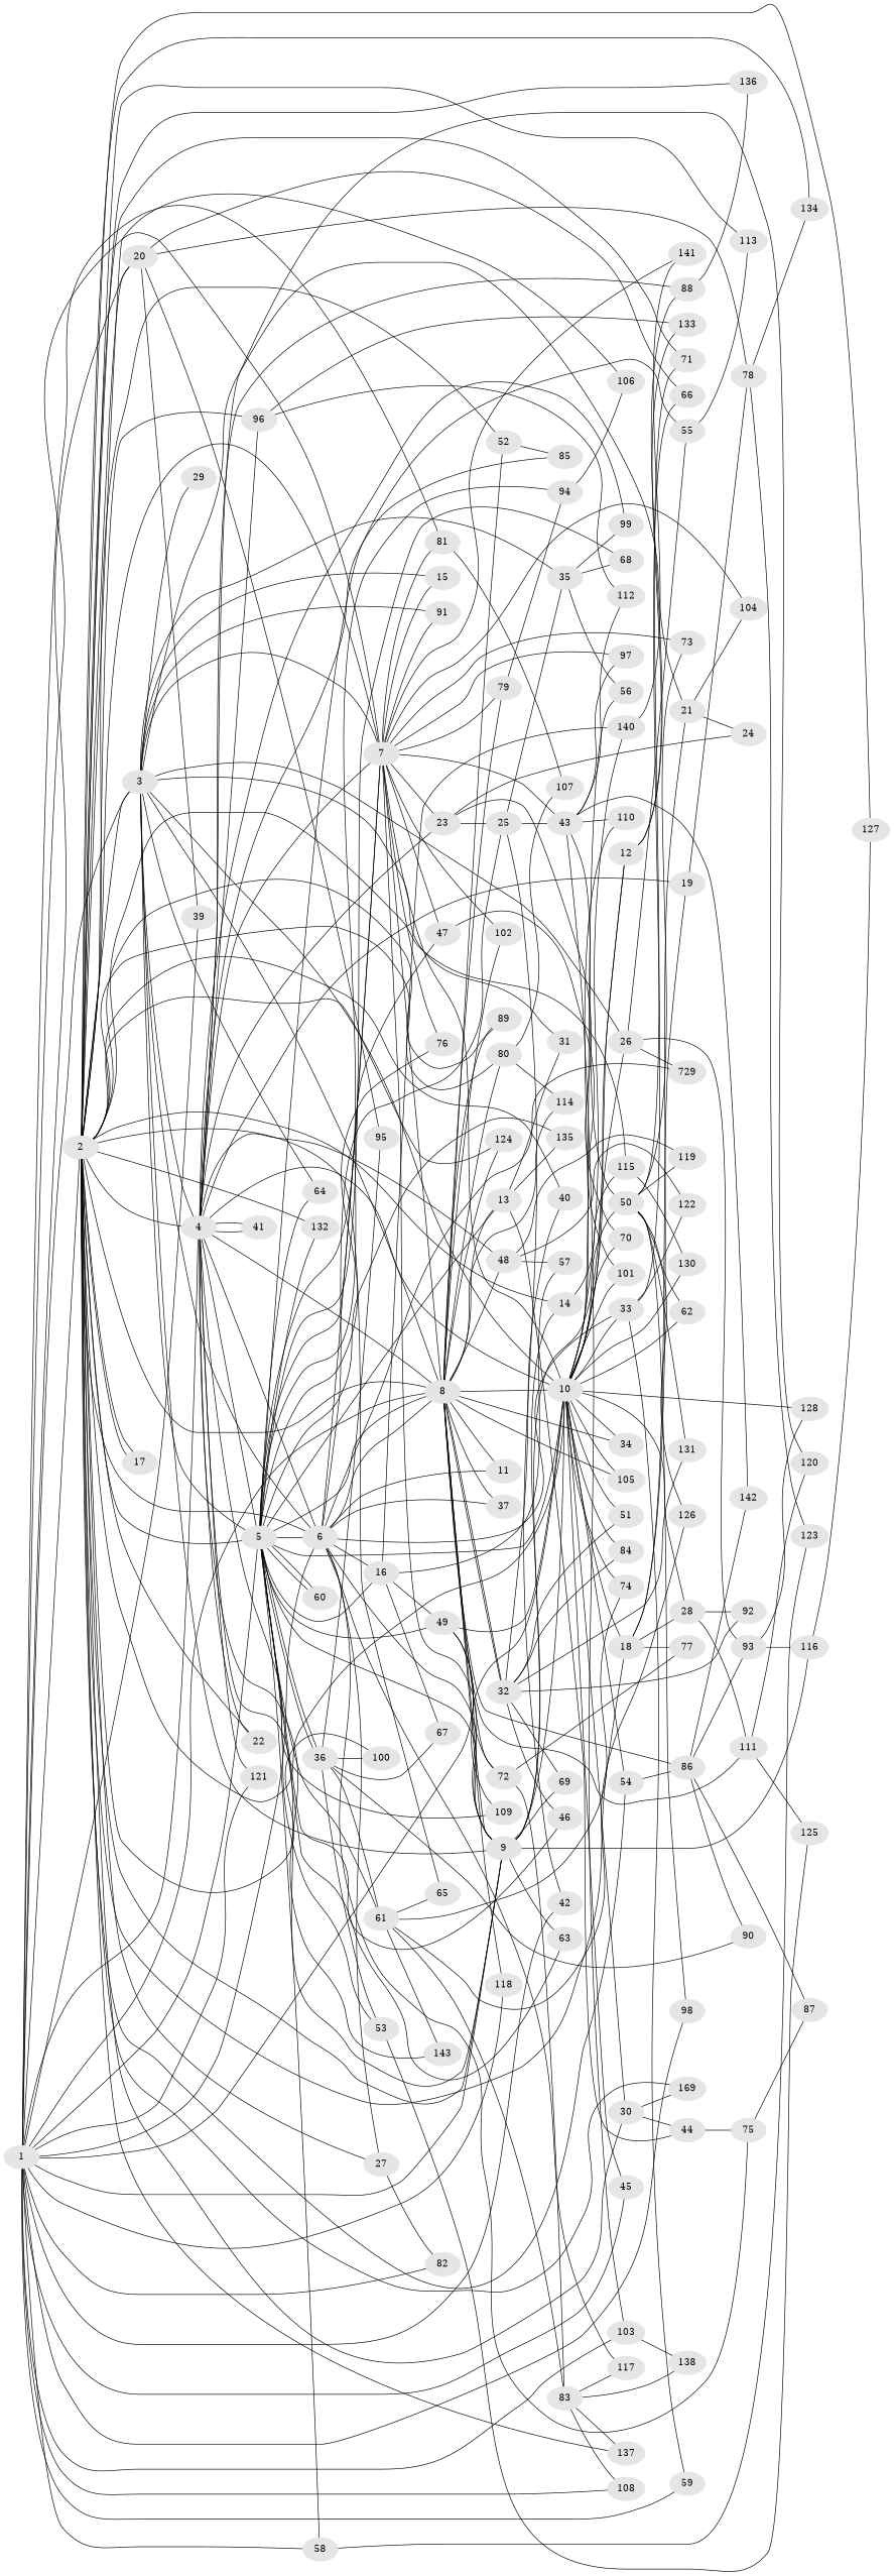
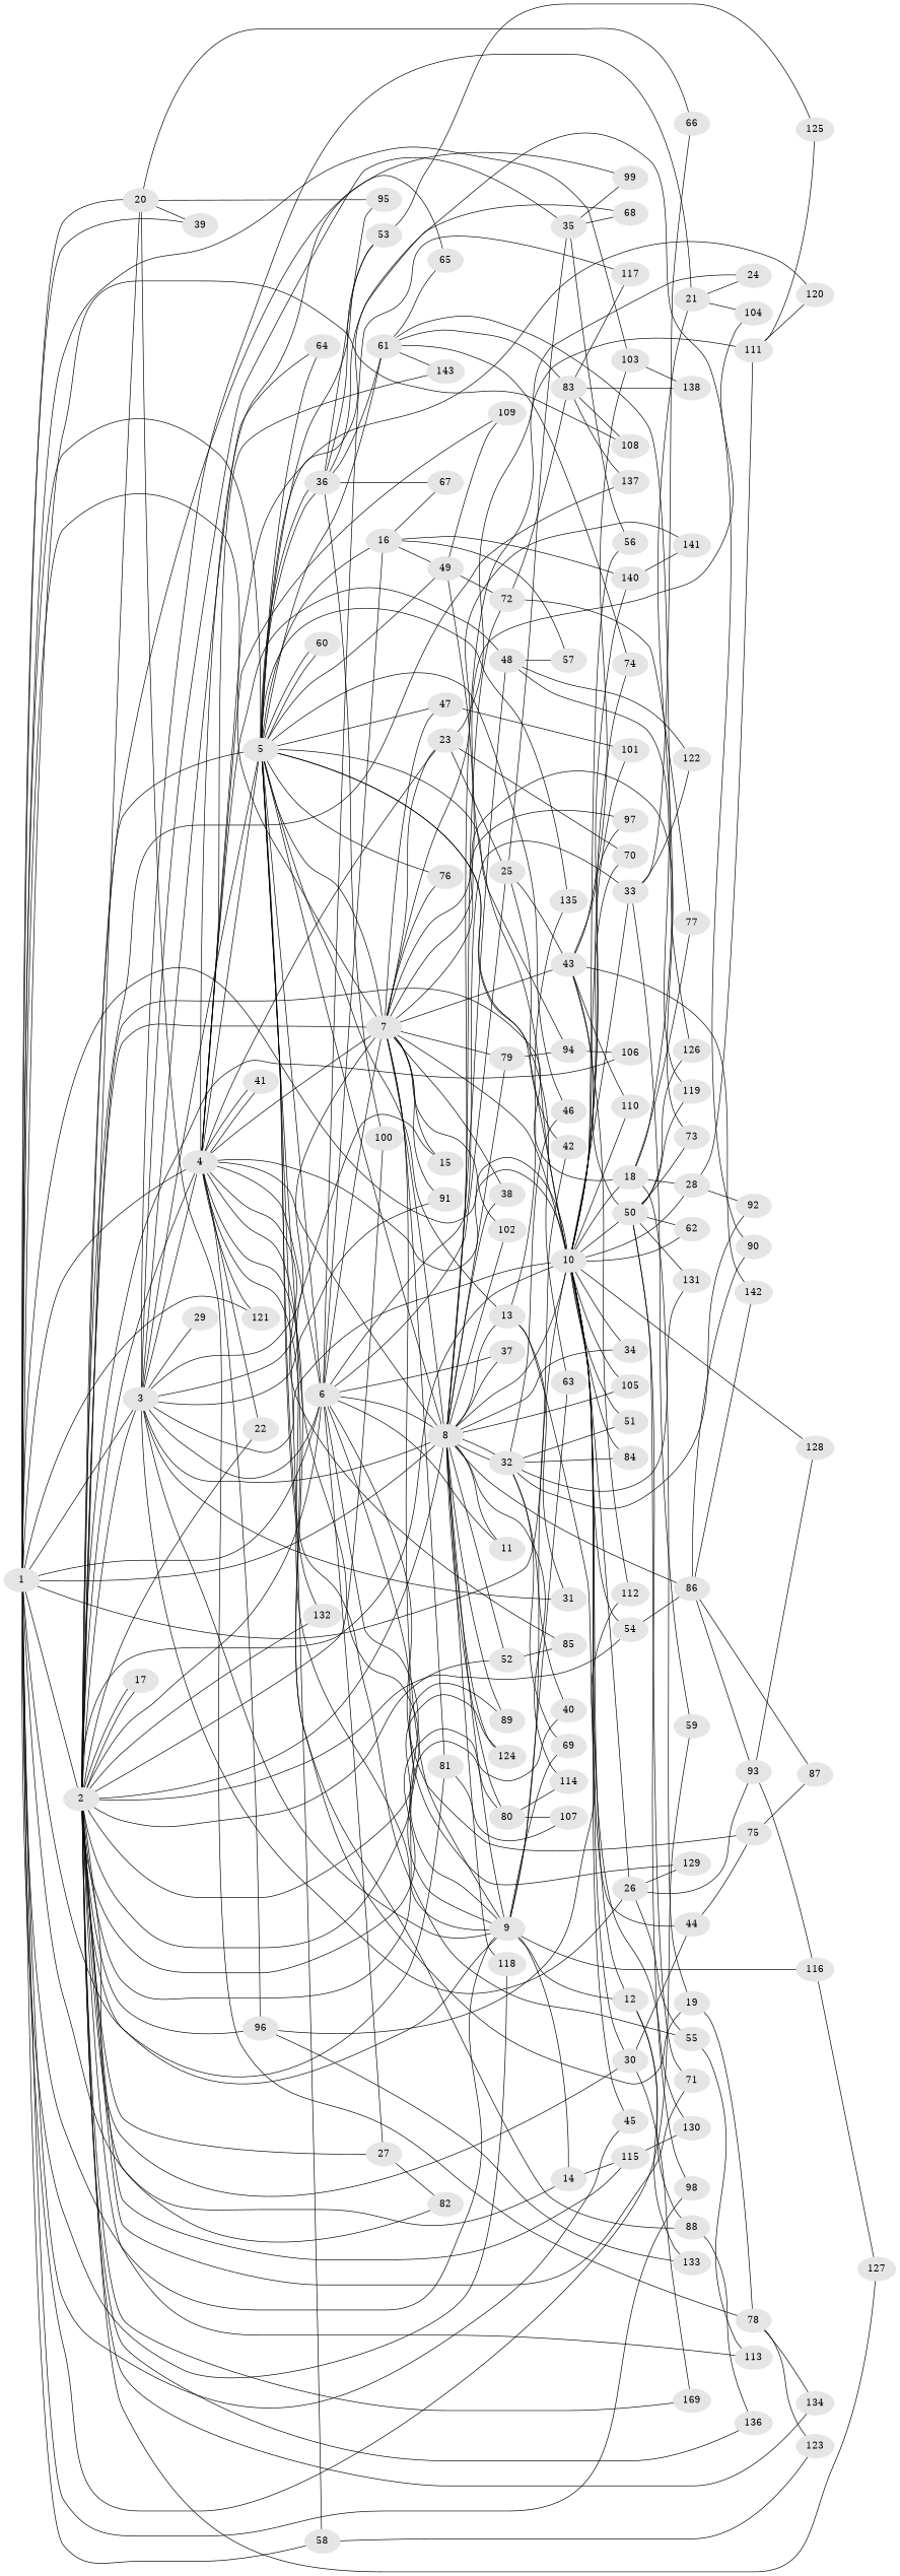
  graph {
    rankdir=LR
    node [color=gray90 style=filled]
    1
    2
    3
    4
    5
    6
    7
    8
    9
    10
    20
    39
    42
    45
    58
    59
    81
    82
    98
    103
    108
    118
    121
    14
    17
    18
    22
    27
    30
    40
    52
    54
    65
    71
    80
    89
    96
    100
    106
    113
    115
    124
    127
    132
    134
    136
    137
    n48 [label=169]
    29
    15
    21
    26
    31
    35
    64
    91
    19
    23
    41
    48
    85
    88
    99
    109
    120
    143
    13
    16
    36
    46
    47
    49
    53
    55
    60
    61
    63
    68
    76
    94
    135
    11
    25
    33
    37
    75
    117
-   129 [label=729]
+   129
+   38
    43
    73
    79
    97
    102
    104
    141
    32
    34
    72
    86
    105
    111
    114
    12
    69
    116
    28
    50
    51
    56
    62
    70
    74
    84
    101
    110
    128
    130
    140
    78
    66
    95
    123
    107
    138
    77
    44
    133
    112
    24
    93
    57
    122
    119
    67
    90
    125
    126
    83
    87
    142
    92
    131
    1 -- 2
    1 -- 3
    1 -- 4
    1 -- 5
    1 -- 6
    1 -- 7
    1 -- 8
    1 -- 9
    1 -- 10
    1 -- 20
    1 -- 39
    1 -- 42
    1 -- 45
    1 -- 58
    1 -- 59
    1 -- 81
    1 -- 82
    1 -- 98
    1 -- 103
    1 -- 108
    1 -- 118
    1 -- 121
    2 -- 3
    2 -- 4
    2 -- 5
    2 -- 6
    2 -- 7
    2 -- 8
    2 -- 9
    2 -- 10
    2 -- 20
    2 -- 14
    2 -- 17
    2 -- 17
    2 -- 18
    2 -- 22
    2 -- 27
    2 -- 30
    2 -- 40
    2 -- 52
    2 -- 54
    2 -- 65
    2 -- 71
    2 -- 80
    2 -- 89
    2 -- 96
    2 -- 100
    2 -- 106
    2 -- 113
    2 -- 115
    2 -- 124
    2 -- 127
    2 -- 132
    2 -- 134
    2 -- 136
    2 -- 137
    2 -- n48
    3 -- 4
    3 -- 5
    3 -- 6
    3 -- 7
    3 -- 8
    3 -- 9
    3 -- 10
    3 -- 29
    3 -- 15
    3 -- 21
    3 -- 26
    3 -- 31
    3 -- 35
    3 -- 64
    3 -- 91
    4 -- 5
    4 -- 6
    4 -- 7
    4 -- 8
    4 -- 9
    4 -- 10
    4 -- 121
    4 -- 22
    4 -- 96
    4 -- 19
    4 -- 23
    4 -- 41
    4 -- 41
    4 -- 48
    4 -- 85
    4 -- 88
    4 -- 99
    4 -- 109
    4 -- 120
    4 -- 143
    5 -- 6
    5 -- 7
    5 -- 8
    5 -- 9
    5 -- 10
    5 -- 58
    5 -- 132
    5 -- 64
    5 -- 13
    5 -- 16
    5 -- 36
    5 -- 36
    5 -- 46
    5 -- 47
    5 -- 49
    5 -- 53
    5 -- 55
    5 -- 60
    5 -- 60
    5 -- 61
    5 -- 63
    5 -- 68
    5 -- 76
    5 -- 94
    5 -- 135
    6 -- 7
    6 -- 8
    6 -- 9
    6 -- 27
    6 -- 16
    6 -- 11
    6 -- 25
    6 -- 33
    6 -- 37
    6 -- 75
    6 -- 117
    6 -- 129
    7 -- 8
    7 -- 9
    7 -- 10
    7 -- 81
    7 -- 15
    7 -- 91
    7 -- 23
    7 -- 47
    7 -- 76
+   7 -- 38
    7 -- 43
    7 -- 73
    7 -- 79
    7 -- 97
    7 -- 102
    7 -- 104
    7 -- 141
    8 -- 9
    8 -- 10
    8 -- 118
    8 -- 52
    8 -- 80
    8 -- 89
    8 -- 124
    8 -- 48
    8 -- 13
    8 -- 11
    8 -- 37
+   8 -- 38
    8 -- 79
    8 -- 102
    8 -- 32
    8 -- 32
    8 -- 34
    8 -- 72
    8 -- 86
    8 -- 105
    8 -- 111
    8 -- 114
    9 -- 10
    9 -- 14
    9 -- 63
    9 -- 12
    9 -- 69
    9 -- 116
    10 -- 45
    10 -- 18
    10 -- 30
    10 -- 54
    10 -- 26
    10 -- 33
    10 -- 34
    10 -- 105
    10 -- 12
    10 -- 28
    10 -- 50
    10 -- 51
    10 -- 56
    10 -- 62
    10 -- 70
    10 -- 74
    10 -- 84
    10 -- 101
    10 -- 110
    10 -- 128
    10 -- 130
    10 -- 140
    20 -- 39
    20 -- 78
    20 -- 66
    20 -- 95
    58 -- 123
    81 -- 107
    103 -- 138
    14 -- 115
    18 -- 21
    18 -- 19
    18 -- 28
    18 -- 77
    27 -- 82
    30 -- n48
    30 -- 44
    52 -- 85
    54 -- 86
    80 -- 114
    80 -- 107
    96 -- 133
    96 -- 112
    115 -- 130
    21 -- 104
    21 -- 24
    26 -- 55
    26 -- 129
    26 -- 93
    35 -- 99
    35 -- 68
    35 -- 56
    19 -- 78
    23 -- 25
    23 -- 70
    23 -- 24
    48 -- 57
    48 -- 122
    48 -- 119
    88 -- 136
    13 -- 31
    13 -- 135
    13 -- 44
    16 -- 49
    16 -- 140
    16 -- 57
    16 -- 67
    36 -- 100
    36 -- 53
    36 -- 61
    36 -- 95
    36 -- 67
    36 -- 90
    47 -- 101
    49 -- 10
    49 -- 109
    49 -- 72
    53 -- 125
    55 -- 113
    61 -- 65
    61 -- 143
    61 -- 74
    61 -- 126
    61 -- 83
    94 -- 106
    25 -- 42
    25 -- 35
    25 -- 43
    33 -- 59
    33 -- 66
    33 -- 122
    75 -- 87
    43 -- 103
    43 -- 97
    43 -- 50
    43 -- 110
    43 -- 112
    43 -- 142
    79 -- 94
    32 -- 40
    32 -- 46
    32 -- 69
    32 -- 51
    32 -- 84
    32 -- 92
    32 -- 131
    72 -- 77
    72 -- 83
    86 -- 93
    86 -- 90
    86 -- 87
    86 -- 142
    111 -- 120
    111 -- 125
    12 -- 88
    12 -- 133
    116 -- 127
    28 -- 111
    28 -- 92
    50 -- 98
    50 -- 71
    50 -- 73
    50 -- 62
    50 -- 119
    50 -- 126
    50 -- 131
    140 -- 141
    78 -- 134
    78 -- 123
    44 -- 75
    93 -- 116
    93 -- 128
    83 -- 108
    83 -- 137
    83 -- 117
    83 -- 138
  }
